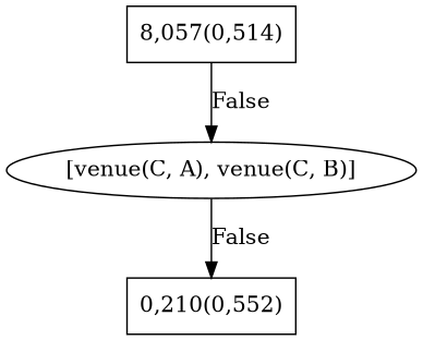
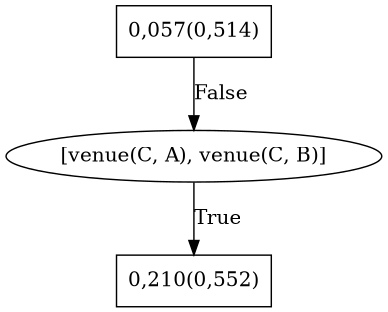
  digraph {
    node [shape=box]
    n1 [label="[venue(C, A), venue(C, B)]" shape=""]
    n2 [label="0,210(0,552)"]
-   n3 [label="8,057(0,514)"]
-   n1 -> n2 [label=False]
+   n3 [label="0,057(0,514)"]
+   n1 -> n2 [label=True]
    n3 -> n1 [label=False]
  }
